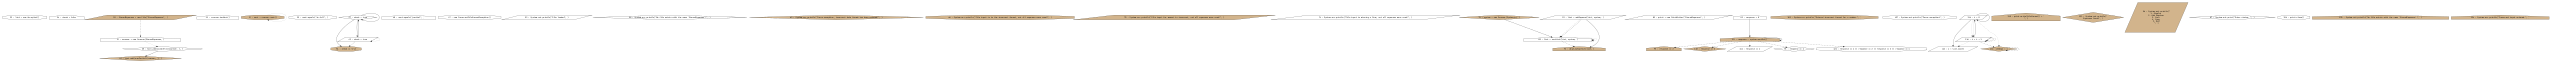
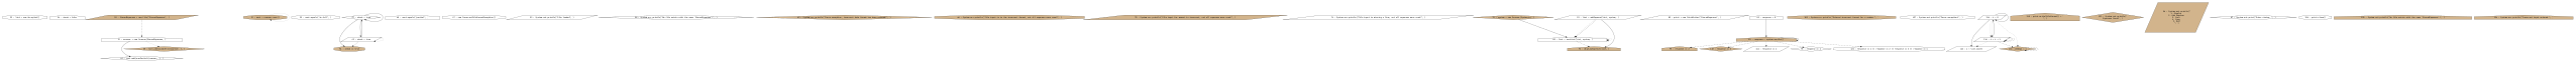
  digraph {
    fontname="JetBrains Mono"
    node [fillcolor=white fontname="JetBrains Mono" shape=house style=filled]
    edge [fontname="JetBrains Mono" style=dashed]
    "23 : list = new ArrayList()" [shape=octagon]
    "24 : check = false"
    "28 : StoredExpenses = new File(\"StoredExpenses\", )" [fillcolor=tan shape=parallelogram]
    "29 : scanner = new Scanner(StoredExpenses, )"
-   "43 : list.add(scanPartial(scanner, ), )" [fillcolor=tan shape=diamond]
-   "38 : list.add(scanInFull(scanner, ), )" [shape=diamond]
-   "31 : scanner.hasNext()"
+   "43 : list.add(scanPartial(scanner, ), )" [shape=diamond]
+   "38 : list.add(scanInFull(scanner, ), )" [fillcolor=tan shape=diamond]
    "33 : next = scanner.next()" [fillcolor=tan shape=octagon]
    "35 : next.equals(\"in-full\", )" [shape=octagon]
    "37 : check = true" [shape=diamond]
    "51 : check == true" [fillcolor=tan shape=octagon]
    "42 : check = true" [shape=parallelogram]
    "40 : next.equals(\"partial\", )"
    "47 : new IncorrectFileFormatException()" [shape=octagon]
    "53 : System.out.println(\"File loaded\", )" [shape=parallelogram]
    "58 : System.err.println(\"No file exists with the name 'StoredExpenses'!\", )" [shape=diamond]
    "62 : System.err.println(\"Parse exception, incorrect date format has been entered!\", )" [fillcolor=tan shape=diamond]
    "66 : System.err.println(\"File input is in the incorrect format, not all expenses were read!\", )" [fillcolor=tan shape=octagon]
    "70 : System.err.println(\"File input for amount is incorrect, not all expenses were read!\", )" [fillcolor=tan shape=parallelogram]
    "74 : System.err.println(\"File input is missing a line, not all expenses were read!\", )" [shape=parallelogram]
    "79 : system = new Scanner(System.in, )" [fillcolor=tan shape=diamond]
    "112 : list = sortList(list, system, )"
    "93 : displayExpenses(list, )" [fillcolor=tan]
    "80 : print = new PrintWriter(\"StoredExpenses\", )" [shape=parallelogram]
    "89 : response = system.nextInt()" [fillcolor=tan]
    "82 : response = 0"
    "95 : response == 2" [fillcolor=tan]
    "110 : response == 3" [fillcolor=tan shape=diamond]
    n29 [label="144 : response == 4" shape=parallelogram]
    "91 : response == 1" [shape=diamond]
    "124 : response == 1 || response == 2 || response == 3 || response == 4" [shape=octagon]
    "99 : list = addExpense(list, system, )" [shape=parallelogram]
    "103 : System.err.println(\"Entered incorrect format for a number.\", )" [fillcolor=tan shape=octagon]
    "107 : System.out.println(\"Parse exception!\", )" [shape=octagon]
    "116 : i = 0" [shape=parallelogram]
    "116 : i = i + 1" [shape=parallelogram]
    "116 : i < list.size()" [shape=parallelogram]
    "116 : @temp1 = i" [fillcolor=tan shape=diamond]
    "118 : print.write(fileFormat() + \"\n\", )" [fillcolor=tan]
    "121 : System.out.println(\"\nExpenses Saved\", )" [fillcolor=tan shape=diamond]
    "86 : System.out.println(\"\n1. Display \n2. Add Expense \n3. Sort \n4. Save \n5. Quit\n\", )" [fillcolor=tan shape=parallelogram]
    "87 : System.out.print(\"Enter choice: \", )" [shape=diamond]
    "126 : print.close()" [shape=octagon]
    "130 : System.out.println(\"No file exists with the name 'StoredExpenses'!\", )" [fillcolor=tan]
    "134 : System.err.println(\"Incorrect input entered.\", )" [fillcolor=tan]
    "28 : StoredExpenses = new File(\"StoredExpenses\", )" -> "29 : scanner = new Scanner(StoredExpenses, )"
-   "38 : list.add(scanInFull(scanner, ), )" -> "43 : list.add(scanPartial(scanner, ), )" [style=solid]
+   "29 : scanner = new Scanner(StoredExpenses, )" -> "43 : list.add(scanPartial(scanner, ), )" [style=solid]
    "29 : scanner = new Scanner(StoredExpenses, )" -> "38 : list.add(scanInFull(scanner, ), )" [style=dotted]
    "33 : next = scanner.next()" -> "33 : next = scanner.next()" [style=dotted]
    "37 : check = true" -> "37 : check = true" [style=solid]
    "37 : check = true" -> "51 : check == true" [style=solid]
    "37 : check = true" -> "42 : check = true" [style=solid]
    "42 : check = true" -> "37 : check = true" [style=solid]
    "42 : check = true" -> "51 : check == true"
    "42 : check = true" -> "42 : check = true" [style=dotted]
    "79 : system = new Scanner(System.in, )" -> "112 : list = sortList(list, system, )" [style=solid]
    "112 : list = sortList(list, system, )" -> "112 : list = sortList(list, system, )" [style=dotted]
    "112 : list = sortList(list, system, )" -> "112 : list = sortList(list, system, )" [style=dotted]
    "112 : list = sortList(list, system, )" -> "93 : displayExpenses(list, )"
    "89 : response = system.nextInt()" -> "89 : response = system.nextInt()" [style=solid]
    "89 : response = system.nextInt()" -> "95 : response == 2"
    "89 : response = system.nextInt()" -> "110 : response == 3"
    "89 : response = system.nextInt()" -> n29 [style=dotted]
    "89 : response = system.nextInt()" -> "91 : response == 1"
    "89 : response = system.nextInt()" -> "124 : response == 1 || response == 2 || response == 3 || response == 4"
    "82 : response = 0" -> "89 : response = system.nextInt()" [style=solid]
    "99 : list = addExpense(list, system, )" -> "112 : list = sortList(list, system, )" [style=dotted]
    "99 : list = addExpense(list, system, )" -> "112 : list = sortList(list, system, )"
    "99 : list = addExpense(list, system, )" -> "93 : displayExpenses(list, )" [style=solid]
    "116 : i = 0" -> "116 : i = 0" [style=solid]
    "116 : i = 0" -> "116 : i = i + 1" [style=dotted]
    "116 : i = 0" -> "116 : i = i + 1" [style=dotted]
    "116 : i = 0" -> "116 : i < list.size()" [style=solid]
    "116 : i = 0" -> "116 : @temp1 = i" [style=dotted]
    "116 : i = i + 1" -> "116 : i = 0" [style=solid]
    "116 : i = i + 1" -> "116 : i = i + 1"
    "116 : i = i + 1" -> "116 : i = i + 1"
    "116 : i = i + 1" -> "116 : i < list.size()" [style=dotted]
    "116 : i = i + 1" -> "116 : @temp1 = i"
    "116 : @temp1 = i" -> "116 : @temp1 = i"
  }
